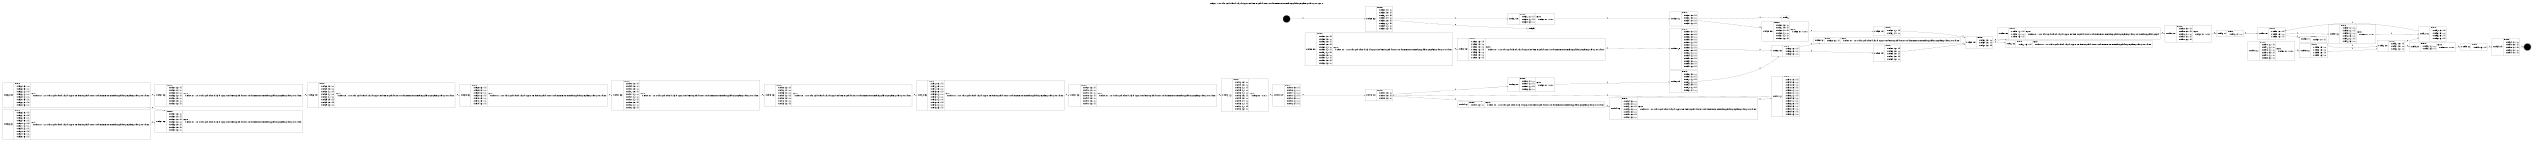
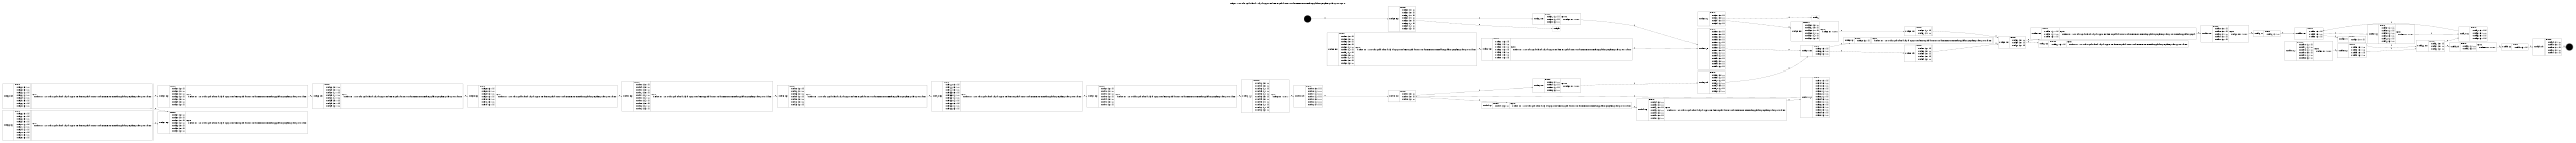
  digraph {
    fontname="DejaVu Sans Mono"
    label="0x1095c0 (/mnt/c/Users/mathe/OneDrive/Área de Trabalho/TCC/POCII/binaries/extr_linuxdriversscsiiscihost.c_sci_oem_parameters_validate_Final-regular.out::main(0))"
    labelloc=t
    rankdir=LR
    node [fontname="DejaVu Sans Mono" shape=record]
    edge [fontname="DejaVu Sans Mono"]
    Entry [fillcolor=black height=0.3 shape=circle style=filled width=0.3]
    n2 [label="{\n     0x1095c0 [35]\l\n     | [instrs]\l\n     &nbsp;&nbsp;0x1095c0 \<+1\>: ???\l\n     &nbsp;&nbsp;0x1095c1 \<+3\>: ???\l\n     &nbsp;&nbsp;0x1095c4 \<+7\>: ???\l\n     &nbsp;&nbsp;0x1095cb \<+7\>: ???\l\n     &nbsp;&nbsp;0x1095d2 \<+3\>: ???\l\n     &nbsp;&nbsp;0x1095d5 \<+4\>: ???\l\n     &nbsp;&nbsp;0x1095d9 \<+4\>: ???\l\n     &nbsp;&nbsp;0x1095dd \<+6\>: ???\l\n  }"]
    n3 [label="{\n     0x1095f4 [13]\l\n     | [instrs]\l\n     &nbsp;&nbsp;0x1095f4 \<+4\>: ???\l\n     &nbsp;&nbsp;0x1095f8 \<+4\>: ???\l\n     &nbsp;&nbsp;0x1095fc \<+5\>: ???\l\n     | [calls]\l\n     &nbsp;&nbsp;0x109060 \{1\} (unknown)\l\n  }"]
    n4 [label="{\n     0x1095e3\l\n  }" style=dashed]
    n5 [label="{\n     0x109601 [14]\l\n     | [instrs]\l\n     &nbsp;&nbsp;0x109601 \<+3\>: ???\l\n     &nbsp;&nbsp;0x109604 \<+3\>: ???\l\n     &nbsp;&nbsp;0x109607 \<+2\>: ???\l\n     &nbsp;&nbsp;0x109609 \<+6\>: ???\l\n  }"]
    n6 [label="{\n     0x1099a4\l\n  }" style=dashed]
    n7 [label="{\n     0x10960f [33]\l\n     | [instrs]\l\n     &nbsp;&nbsp;0x10960f \<+5\>: ???\l\n     &nbsp;&nbsp;0x109614 \<+8\>: ???\l\n     &nbsp;&nbsp;0x10961c \<+7\>: ???\l\n     &nbsp;&nbsp;0x109623 \<+4\>: ???\l\n     &nbsp;&nbsp;0x109627 \<+4\>: ???\l\n     &nbsp;&nbsp;0x10962b \<+5\>: ???\l\n     | [calls]\l\n     &nbsp;&nbsp;0x109050 \{1\} (unknown)\l\n  }"]
    n8 [label="{\n     0x109630 [11]\l\n     | [instrs]\l\n     &nbsp;&nbsp;0x109630 \<+4\>: ???\l\n     &nbsp;&nbsp;0x109634 \<+7\>: ???\l\n  }"]
    n9 [label="{\n     0x10963b [12]\l\n     | [instrs]\l\n     &nbsp;&nbsp;0x10963b \<+3\>: ???\l\n     &nbsp;&nbsp;0x10963e \<+3\>: ???\l\n     &nbsp;&nbsp;0x109641 \<+6\>: ???\l\n  }"]
    Exit [fillcolor=black height=0.3 peripheries=2 shape=circle style=filled width=0.3]
    n11 [label="{\n     0x109903 [13]\l\n     | [instrs]\l\n     &nbsp;&nbsp;0x109903 \<+4\>: ???\l\n     &nbsp;&nbsp;0x109907 \<+4\>: ???\l\n     &nbsp;&nbsp;0x10990b \<+5\>: ???\l\n     | [calls]\l\n     &nbsp;&nbsp;0x109230 \{1\} (/mnt/c/Users/mathe/OneDrive/Área de Trabalho/TCC/POCII/binaries/extr_linuxdriversscsiiscihost.c_sci_oem_parameters_validate_Final-regular.out::sci_oem_parameters_validate)\l\n  }"]
    n12 [label="{\n     0x109647 [5]\l\n     | [instrs]\l\n     &nbsp;&nbsp;0x109647 \<+5\>: ???\l\n     | [calls]\l\n     &nbsp;&nbsp;0x109170 \{1\} (/mnt/c/Users/mathe/OneDrive/Área de Trabalho/TCC/POCII/binaries/extr_linuxdriversscsiiscihost.c_sci_oem_parameters_validate_Final-regular.out::next_i)\l\n  }"]
    n13 [label="{\n     0x109910 [20]\l\n     | [instrs]\l\n     &nbsp;&nbsp;0x109910 \<+3\>: ???\l\n     &nbsp;&nbsp;0x109913 \<+3\>: ???\l\n     &nbsp;&nbsp;0x109916 \<+7\>: ???\l\n     &nbsp;&nbsp;0x10991d \<+2\>: ???\l\n     &nbsp;&nbsp;0x10991f \<+5\>: ???\l\n     | [calls]\l\n     &nbsp;&nbsp;0x109040 \{1\} (unknown)\l\n  }"]
    n14 [label="{\n     0x109924 [7]\l\n     | [instrs]\l\n     &nbsp;&nbsp;0x109924 \<+7\>: ???\l\n  }"]
    n15 [label="{\n     0x109665 [34]\l\n     | [instrs]\l\n     &nbsp;&nbsp;0x109665 \<+2\>: ???\l\n     &nbsp;&nbsp;0x109667 \<+3\>: ???\l\n     &nbsp;&nbsp;0x10966a \<+3\>: ???\l\n     &nbsp;&nbsp;0x10966d \<+3\>: ???\l\n     &nbsp;&nbsp;0x109670 \<+4\>: ???\l\n     &nbsp;&nbsp;0x109674 \<+4\>: ???\l\n     &nbsp;&nbsp;0x109678 \<+4\>: ???\l\n     &nbsp;&nbsp;0x10967c \<+3\>: ???\l\n     &nbsp;&nbsp;0x10967f \<+3\>: ???\l\n     &nbsp;&nbsp;0x109682 \<+5\>: ???\l\n     | [calls]\l\n     &nbsp;&nbsp;0x109170 \{1\} (/mnt/c/Users/mathe/OneDrive/Área de Trabalho/TCC/POCII/binaries/extr_linuxdriversscsiiscihost.c_sci_oem_parameters_validate_Final-regular.out::next_i)\l\n  }"]
    n16 [label="{\n     0x109687 [25]\l\n     | [instrs]\l\n     &nbsp;&nbsp;0x109687 \<+5\>: ???\l\n     &nbsp;&nbsp;0x10968c \<+1\>: ???\l\n     &nbsp;&nbsp;0x10968d \<+2\>: ???\l\n     &nbsp;&nbsp;0x10968f \<+6\>: ???\l\n     &nbsp;&nbsp;0x109695 \<+3\>: ???\l\n     &nbsp;&nbsp;0x109698 \<+3\>: ???\l\n     &nbsp;&nbsp;0x10969b \<+5\>: ???\l\n     | [calls]\l\n     &nbsp;&nbsp;0x109170 \{1\} (/mnt/c/Users/mathe/OneDrive/Área de Trabalho/TCC/POCII/binaries/extr_linuxdriversscsiiscihost.c_sci_oem_parameters_validate_Final-regular.out::next_i)\l\n  }"]
    n17 [label="{\n     0x1096a0 [29]\l\n     | [instrs]\l\n     &nbsp;&nbsp;0x1096a0 \<+3\>: ???\l\n     &nbsp;&nbsp;0x1096a3 \<+3\>: ???\l\n     &nbsp;&nbsp;0x1096a6 \<+4\>: ???\l\n     &nbsp;&nbsp;0x1096aa \<+4\>: ???\l\n     &nbsp;&nbsp;0x1096ae \<+4\>: ???\l\n     &nbsp;&nbsp;0x1096b2 \<+3\>: ???\l\n     &nbsp;&nbsp;0x1096b5 \<+3\>: ???\l\n     &nbsp;&nbsp;0x1096b8 \<+5\>: ???\l\n     | [calls]\l\n     &nbsp;&nbsp;0x109170 \{1\} (/mnt/c/Users/mathe/OneDrive/Área de Trabalho/TCC/POCII/binaries/extr_linuxdriversscsiiscihost.c_sci_oem_parameters_validate_Final-regular.out::next_i)\l\n  }"]
    n18 [label="{\n     0x1096bd [25]\l\n     | [instrs]\l\n     &nbsp;&nbsp;0x1096bd \<+5\>: ???\l\n     &nbsp;&nbsp;0x1096c2 \<+1\>: ???\l\n     &nbsp;&nbsp;0x1096c3 \<+2\>: ???\l\n     &nbsp;&nbsp;0x1096c5 \<+6\>: ???\l\n     &nbsp;&nbsp;0x1096cb \<+3\>: ???\l\n     &nbsp;&nbsp;0x1096ce \<+3\>: ???\l\n     &nbsp;&nbsp;0x1096d1 \<+5\>: ???\l\n     | [calls]\l\n     &nbsp;&nbsp;0x109170 \{1\} (/mnt/c/Users/mathe/OneDrive/Área de Trabalho/TCC/POCII/binaries/extr_linuxdriversscsiiscihost.c_sci_oem_parameters_validate_Final-regular.out::next_i)\l\n  }"]
    n19 [label="{\n     0x1096d6 [29]\l\n     | [instrs]\l\n     &nbsp;&nbsp;0x1096d6 \<+3\>: ???\l\n     &nbsp;&nbsp;0x1096d9 \<+3\>: ???\l\n     &nbsp;&nbsp;0x1096dc \<+4\>: ???\l\n     &nbsp;&nbsp;0x1096e0 \<+4\>: ???\l\n     &nbsp;&nbsp;0x1096e4 \<+4\>: ???\l\n     &nbsp;&nbsp;0x1096e8 \<+3\>: ???\l\n     &nbsp;&nbsp;0x1096eb \<+3\>: ???\l\n     &nbsp;&nbsp;0x1096ee \<+5\>: ???\l\n     | [calls]\l\n     &nbsp;&nbsp;0x109170 \{1\} (/mnt/c/Users/mathe/OneDrive/Área de Trabalho/TCC/POCII/binaries/extr_linuxdriversscsiiscihost.c_sci_oem_parameters_validate_Final-regular.out::next_i)\l\n  }"]
    n20 [label="{\n     0x1096f3 [25]\l\n     | [instrs]\l\n     &nbsp;&nbsp;0x1096f3 \<+5\>: ???\l\n     &nbsp;&nbsp;0x1096f8 \<+1\>: ???\l\n     &nbsp;&nbsp;0x1096f9 \<+2\>: ???\l\n     &nbsp;&nbsp;0x1096fb \<+6\>: ???\l\n     &nbsp;&nbsp;0x109701 \<+3\>: ???\l\n     &nbsp;&nbsp;0x109704 \<+3\>: ???\l\n     &nbsp;&nbsp;0x109707 \<+5\>: ???\l\n     | [calls]\l\n     &nbsp;&nbsp;0x109170 \{1\} (/mnt/c/Users/mathe/OneDrive/Área de Trabalho/TCC/POCII/binaries/extr_linuxdriversscsiiscihost.c_sci_oem_parameters_validate_Final-regular.out::next_i)\l\n  }"]
    n21 [label="{\n     0x10970c [35]\l\n     | [instrs]\l\n     &nbsp;&nbsp;0x10970c \<+2\>: ???\l\n     &nbsp;&nbsp;0x10970e \<+3\>: ???\l\n     &nbsp;&nbsp;0x109711 \<+3\>: ???\l\n     &nbsp;&nbsp;0x109714 \<+3\>: ???\l\n     &nbsp;&nbsp;0x109717 \<+4\>: ???\l\n     &nbsp;&nbsp;0x10971b \<+4\>: ???\l\n     &nbsp;&nbsp;0x10971f \<+4\>: ???\l\n     &nbsp;&nbsp;0x109723 \<+3\>: ???\l\n     &nbsp;&nbsp;0x109726 \<+4\>: ???\l\n     &nbsp;&nbsp;0x10972a \<+5\>: ???\l\n     | [calls]\l\n     &nbsp;&nbsp;0x109170 \{1\} (/mnt/c/Users/mathe/OneDrive/Área de Trabalho/TCC/POCII/binaries/extr_linuxdriversscsiiscihost.c_sci_oem_parameters_validate_Final-regular.out::next_i)\l\n  }"]
    n22 [label="{\n     0x10972f [25]\l\n     | [instrs]\l\n     &nbsp;&nbsp;0x10972f \<+5\>: ???\l\n     &nbsp;&nbsp;0x109734 \<+1\>: ???\l\n     &nbsp;&nbsp;0x109735 \<+2\>: ???\l\n     &nbsp;&nbsp;0x109737 \<+6\>: ???\l\n     &nbsp;&nbsp;0x10973d \<+3\>: ???\l\n     &nbsp;&nbsp;0x109740 \<+3\>: ???\l\n     &nbsp;&nbsp;0x109743 \<+5\>: ???\l\n     | [calls]\l\n     &nbsp;&nbsp;0x109170 \{1\} (/mnt/c/Users/mathe/OneDrive/Área de Trabalho/TCC/POCII/binaries/extr_linuxdriversscsiiscihost.c_sci_oem_parameters_validate_Final-regular.out::next_i)\l\n  }"]
    n23 [label="{\n     0x109748 [35]\l\n     | [instrs]\l\n     &nbsp;&nbsp;0x109748 \<+2\>: ???\l\n     &nbsp;&nbsp;0x10974a \<+3\>: ???\l\n     &nbsp;&nbsp;0x10974d \<+3\>: ???\l\n     &nbsp;&nbsp;0x109750 \<+3\>: ???\l\n     &nbsp;&nbsp;0x109753 \<+4\>: ???\l\n     &nbsp;&nbsp;0x109757 \<+4\>: ???\l\n     &nbsp;&nbsp;0x10975b \<+4\>: ???\l\n     &nbsp;&nbsp;0x10975f \<+3\>: ???\l\n     &nbsp;&nbsp;0x109762 \<+4\>: ???\l\n     &nbsp;&nbsp;0x109766 \<+5\>: ???\l\n     | [calls]\l\n     &nbsp;&nbsp;0x109170 \{1\} (/mnt/c/Users/mathe/OneDrive/Área de Trabalho/TCC/POCII/binaries/extr_linuxdriversscsiiscihost.c_sci_oem_parameters_validate_Final-regular.out::next_i)\l\n  }"]
    n24 [label="{\n     0x10976b [25]\l\n     | [instrs]\l\n     &nbsp;&nbsp;0x10976b \<+5\>: ???\l\n     &nbsp;&nbsp;0x109770 \<+1\>: ???\l\n     &nbsp;&nbsp;0x109771 \<+2\>: ???\l\n     &nbsp;&nbsp;0x109773 \<+6\>: ???\l\n     &nbsp;&nbsp;0x109779 \<+3\>: ???\l\n     &nbsp;&nbsp;0x10977c \<+3\>: ???\l\n     &nbsp;&nbsp;0x10977f \<+5\>: ???\l\n     | [calls]\l\n     &nbsp;&nbsp;0x109170 \{1\} (/mnt/c/Users/mathe/OneDrive/Área de Trabalho/TCC/POCII/binaries/extr_linuxdriversscsiiscihost.c_sci_oem_parameters_validate_Final-regular.out::next_i)\l\n  }"]
    n25 [label="{\n     0x109784 [44]\l\n     | [instrs]\l\n     &nbsp;&nbsp;0x109784 \<+3\>: ???\l\n     &nbsp;&nbsp;0x109787 \<+3\>: ???\l\n     &nbsp;&nbsp;0x10978a \<+4\>: ???\l\n     &nbsp;&nbsp;0x10978e \<+4\>: ???\l\n     &nbsp;&nbsp;0x109792 \<+4\>: ???\l\n     &nbsp;&nbsp;0x109796 \<+3\>: ???\l\n     &nbsp;&nbsp;0x109799 \<+3\>: ???\l\n     &nbsp;&nbsp;0x10979c \<+7\>: ???\l\n     &nbsp;&nbsp;0x1097a3 \<+4\>: ???\l\n     &nbsp;&nbsp;0x1097a7 \<+4\>: ???\l\n     &nbsp;&nbsp;0x1097ab \<+5\>: ???\l\n     | [calls]\l\n     &nbsp;&nbsp;0x109050 \{1\} (unknown)\l\n  }"]
    n26 [label="{\n     0x1097b0 [29]\l\n     | [instrs]\l\n     &nbsp;&nbsp;0x1097b0 \<+3\>: ???\l\n     &nbsp;&nbsp;0x1097b3 \<+4\>: ???\l\n     &nbsp;&nbsp;0x1097b7 \<+4\>: ???\l\n     &nbsp;&nbsp;0x1097bb \<+4\>: ???\l\n     &nbsp;&nbsp;0x1097bf \<+3\>: ???\l\n     &nbsp;&nbsp;0x1097c2 \<+4\>: ???\l\n     &nbsp;&nbsp;0x1097c6 \<+7\>: ???\l\n  }"]
    n27 [label="{\n     0x1097cd [12]\l\n     | [instrs]\l\n     &nbsp;&nbsp;0x1097cd \<+3\>: ???\l\n     &nbsp;&nbsp;0x1097d0 \<+3\>: ???\l\n     &nbsp;&nbsp;0x1097d3 \<+6\>: ???\l\n  }"]
    n28 [label="{\n     0x109826 [20]\l\n     | [instrs]\l\n     &nbsp;&nbsp;0x109826 \<+7\>: ???\l\n     &nbsp;&nbsp;0x10982d \<+4\>: ???\l\n     &nbsp;&nbsp;0x109831 \<+4\>: ???\l\n     &nbsp;&nbsp;0x109835 \<+5\>: ???\l\n     | [calls]\l\n     &nbsp;&nbsp;0x109050 \{1\} (unknown)\l\n  }"]
    n29 [label="{\n     0x1097d9 [5]\l\n     | [instrs]\l\n     &nbsp;&nbsp;0x1097d9 \<+5\>: ???\l\n     | [calls]\l\n     &nbsp;&nbsp;0x109170 \{1\} (/mnt/c/Users/mathe/OneDrive/Área de Trabalho/TCC/POCII/binaries/extr_linuxdriversscsiiscihost.c_sci_oem_parameters_validate_Final-regular.out::next_i)\l\n  }"]
    n30 [label="{\n     0x10983a [29]\l\n     | [instrs]\l\n     &nbsp;&nbsp;0x10983a \<+3\>: ???\l\n     &nbsp;&nbsp;0x10983d \<+4\>: ???\l\n     &nbsp;&nbsp;0x109841 \<+4\>: ???\l\n     &nbsp;&nbsp;0x109845 \<+4\>: ???\l\n     &nbsp;&nbsp;0x109849 \<+3\>: ???\l\n     &nbsp;&nbsp;0x10984c \<+4\>: ???\l\n     &nbsp;&nbsp;0x109850 \<+7\>: ???\l\n  }"]
    n31 [label="{\n     0x1097de [25]\l\n     | [instrs]\l\n     &nbsp;&nbsp;0x1097de \<+5\>: ???\l\n     &nbsp;&nbsp;0x1097e3 \<+1\>: ???\l\n     &nbsp;&nbsp;0x1097e4 \<+2\>: ???\l\n     &nbsp;&nbsp;0x1097e6 \<+6\>: ???\l\n     &nbsp;&nbsp;0x1097ec \<+3\>: ???\l\n     &nbsp;&nbsp;0x1097ef \<+3\>: ???\l\n     &nbsp;&nbsp;0x1097f2 \<+5\>: ???\l\n     | [calls]\l\n     &nbsp;&nbsp;0x109170 \{1\} (/mnt/c/Users/mathe/OneDrive/Área de Trabalho/TCC/POCII/binaries/extr_linuxdriversscsiiscihost.c_sci_oem_parameters_validate_Final-regular.out::next_i)\l\n  }"]
    n32 [label="{\n     0x109857 [12]\l\n     | [instrs]\l\n     &nbsp;&nbsp;0x109857 \<+3\>: ???\l\n     &nbsp;&nbsp;0x10985a \<+3\>: ???\l\n     &nbsp;&nbsp;0x10985d \<+6\>: ???\l\n  }"]
    n33 [label="{\n     0x1097f7 [47]\l\n     | [instrs]\l\n     &nbsp;&nbsp;0x1097f7 \<+2\>: ???\l\n     &nbsp;&nbsp;0x1097f9 \<+3\>: ???\l\n     &nbsp;&nbsp;0x1097fc \<+3\>: ???\l\n     &nbsp;&nbsp;0x1097ff \<+3\>: ???\l\n     &nbsp;&nbsp;0x109802 \<+4\>: ???\l\n     &nbsp;&nbsp;0x109806 \<+4\>: ???\l\n     &nbsp;&nbsp;0x10980a \<+4\>: ???\l\n     &nbsp;&nbsp;0x10980e \<+3\>: ???\l\n     &nbsp;&nbsp;0x109811 \<+4\>: ???\l\n     &nbsp;&nbsp;0x109815 \<+3\>: ???\l\n     &nbsp;&nbsp;0x109818 \<+3\>: ???\l\n     &nbsp;&nbsp;0x10981b \<+3\>: ???\l\n     &nbsp;&nbsp;0x10981e \<+3\>: ???\l\n     &nbsp;&nbsp;0x109821 \<+5\>: ???\l\n  }"]
    n34 [label="{\n     0x1098f0 [19]\l\n     | [instrs]\l\n     &nbsp;&nbsp;0x1098f0 \<+5\>: ???\l\n     &nbsp;&nbsp;0x1098f5 \<+3\>: ???\l\n     &nbsp;&nbsp;0x1098f8 \<+3\>: ???\l\n     &nbsp;&nbsp;0x1098fb \<+3\>: ???\l\n     &nbsp;&nbsp;0x1098fe \<+5\>: ???\l\n  }"]
    n35 [label="{\n     0x109863 [5]\l\n     | [instrs]\l\n     &nbsp;&nbsp;0x109863 \<+5\>: ???\l\n     | [calls]\l\n     &nbsp;&nbsp;0x109170 \{1\} (/mnt/c/Users/mathe/OneDrive/Área de Trabalho/TCC/POCII/binaries/extr_linuxdriversscsiiscihost.c_sci_oem_parameters_validate_Final-regular.out::next_i)\l\n  }"]
    n36 [label="{\n     0x109881 [38]\l\n     | [instrs]\l\n     &nbsp;&nbsp;0x109881 \<+2\>: ???\l\n     &nbsp;&nbsp;0x109883 \<+3\>: ???\l\n     &nbsp;&nbsp;0x109886 \<+3\>: ???\l\n     &nbsp;&nbsp;0x109889 \<+3\>: ???\l\n     &nbsp;&nbsp;0x10988c \<+4\>: ???\l\n     &nbsp;&nbsp;0x109890 \<+4\>: ???\l\n     &nbsp;&nbsp;0x109894 \<+4\>: ???\l\n     &nbsp;&nbsp;0x109898 \<+3\>: ???\l\n     &nbsp;&nbsp;0x10989b \<+4\>: ???\l\n     &nbsp;&nbsp;0x10989f \<+3\>: ???\l\n     &nbsp;&nbsp;0x1098a2 \<+5\>: ???\l\n     | [calls]\l\n     &nbsp;&nbsp;0x109170 \{1\} (/mnt/c/Users/mathe/OneDrive/Área de Trabalho/TCC/POCII/binaries/extr_linuxdriversscsiiscihost.c_sci_oem_parameters_validate_Final-regular.out::next_i)\l\n  }"]
    n37 [label="{\n     0x1098a7 [25]\l\n     | [instrs]\l\n     &nbsp;&nbsp;0x1098a7 \<+5\>: ???\l\n     &nbsp;&nbsp;0x1098ac \<+1\>: ???\l\n     &nbsp;&nbsp;0x1098ad \<+2\>: ???\l\n     &nbsp;&nbsp;0x1098af \<+6\>: ???\l\n     &nbsp;&nbsp;0x1098b5 \<+3\>: ???\l\n     &nbsp;&nbsp;0x1098b8 \<+3\>: ???\l\n     &nbsp;&nbsp;0x1098bb \<+5\>: ???\l\n     | [calls]\l\n     &nbsp;&nbsp;0x109170 \{1\} (/mnt/c/Users/mathe/OneDrive/Área de Trabalho/TCC/POCII/binaries/extr_linuxdriversscsiiscihost.c_sci_oem_parameters_validate_Final-regular.out::next_i)\l\n  }"]
    n38 [label="{\n     0x1098c0 [48]\l\n     | [instrs]\l\n     &nbsp;&nbsp;0x1098c0 \<+2\>: ???\l\n     &nbsp;&nbsp;0x1098c2 \<+3\>: ???\l\n     &nbsp;&nbsp;0x1098c5 \<+3\>: ???\l\n     &nbsp;&nbsp;0x1098c8 \<+3\>: ???\l\n     &nbsp;&nbsp;0x1098cb \<+4\>: ???\l\n     &nbsp;&nbsp;0x1098cf \<+4\>: ???\l\n     &nbsp;&nbsp;0x1098d3 \<+4\>: ???\l\n     &nbsp;&nbsp;0x1098d7 \<+3\>: ???\l\n     &nbsp;&nbsp;0x1098da \<+4\>: ???\l\n     &nbsp;&nbsp;0x1098de \<+4\>: ???\l\n     &nbsp;&nbsp;0x1098e2 \<+3\>: ???\l\n     &nbsp;&nbsp;0x1098e5 \<+3\>: ???\l\n     &nbsp;&nbsp;0x1098e8 \<+3\>: ???\l\n     &nbsp;&nbsp;0x1098eb \<+5\>: ???\l\n  }"]
    n39 [label="{\n     0x1099a9 [19]\l\n     | [instrs]\l\n     &nbsp;&nbsp;0x1099a9 \<+7\>: ???\l\n     &nbsp;&nbsp;0x1099b0 \<+3\>: ???\l\n     &nbsp;&nbsp;0x1099b3 \<+7\>: ???\l\n     &nbsp;&nbsp;0x1099ba \<+1\>: ???\l\n     &nbsp;&nbsp;0x1099bb \<+1\>: ???\l\n  }"]
    n40 [label="{\n     0x10992b [12]\l\n     | [instrs]\l\n     &nbsp;&nbsp;0x10992b \<+3\>: ???\l\n     &nbsp;&nbsp;0x10992e \<+3\>: ???\l\n     &nbsp;&nbsp;0x109931 \<+6\>: ???\l\n  }"]
    n41 [label="{\n     0x109937 [24]\l\n     | [instrs]\l\n     &nbsp;&nbsp;0x109937 \<+4\>: ???\l\n     &nbsp;&nbsp;0x10993b \<+4\>: ???\l\n     &nbsp;&nbsp;0x10993f \<+4\>: ???\l\n     &nbsp;&nbsp;0x109943 \<+3\>: ???\l\n     &nbsp;&nbsp;0x109946 \<+4\>: ???\l\n     &nbsp;&nbsp;0x10994a \<+5\>: ???\l\n     | [calls]\l\n     &nbsp;&nbsp;0x109030 \{1\} (unknown)\l\n  }"]
    n42 [label="{\n     0x10995d [7]\l\n     | [instrs]\l\n     &nbsp;&nbsp;0x10995d \<+7\>: ???\l\n  }"]
    n43 [label="{\n     0x10994f [14]\l\n     | [instrs]\l\n     &nbsp;&nbsp;0x10994f \<+3\>: ???\l\n     &nbsp;&nbsp;0x109952 \<+3\>: ???\l\n     &nbsp;&nbsp;0x109955 \<+3\>: ???\l\n     &nbsp;&nbsp;0x109958 \<+5\>: ???\l\n  }"]
    n44 [label="{\n     0x109964 [12]\l\n     | [instrs]\l\n     &nbsp;&nbsp;0x109964 \<+3\>: ???\l\n     &nbsp;&nbsp;0x109967 \<+3\>: ???\l\n     &nbsp;&nbsp;0x10996a \<+6\>: ???\l\n  }"]
    n45 [label="{\n     0x109996 [9]\l\n     | [instrs]\l\n     &nbsp;&nbsp;0x109996 \<+4\>: ???\l\n     &nbsp;&nbsp;0x10999a \<+5\>: ???\l\n     | [calls]\l\n     &nbsp;&nbsp;0x109030 \{1\} (unknown)\l\n  }"]
    n46 [label="{\n     0x10999f [5]\l\n     | [instrs]\l\n     &nbsp;&nbsp;0x10999f \<+5\>: ???\l\n  }"]
    n47 [label="{\n     0x109970 [24]\l\n     | [instrs]\l\n     &nbsp;&nbsp;0x109970 \<+4\>: ???\l\n     &nbsp;&nbsp;0x109974 \<+4\>: ???\l\n     &nbsp;&nbsp;0x109978 \<+4\>: ???\l\n     &nbsp;&nbsp;0x10997c \<+3\>: ???\l\n     &nbsp;&nbsp;0x10997f \<+4\>: ???\l\n     &nbsp;&nbsp;0x109983 \<+5\>: ???\l\n     | [calls]\l\n     &nbsp;&nbsp;0x109030 \{1\} (unknown)\l\n  }"]
    n48 [label="{\n     0x109988 [14]\l\n     | [instrs]\l\n     &nbsp;&nbsp;0x109988 \<+3\>: ???\l\n     &nbsp;&nbsp;0x10998b \<+3\>: ???\l\n     &nbsp;&nbsp;0x10998e \<+3\>: ???\l\n     &nbsp;&nbsp;0x109991 \<+5\>: ???\l\n  }"]
    Entry -> n2 [label=" 1"]
    n2 -> n3 [label=" 1"]
    n2 -> n4 [label=" 0"]
-   n3 -> n5 [label=" 1"]
+   n3 -> n38 [label=" 1"]
    n5 -> n6 [label=" 0"]
    n5 -> n7 [label=" 1"]
    n7 -> n8 [label=" 1"]
    n8 -> n9 [label=" 1"]
    n9 -> n11 [label=" 1"]
    n9 -> n12 [label=" 1"]
    n11 -> n13 [label=" 1"]
    n13 -> n14 [label=" 1"]
    n14 -> n40 [label=" 1"]
    n15 -> n16 [label=" 1"]
    n17 -> n16 [label=" 1"]
    n17 -> n18 [label=" 1"]
    n18 -> n19 [label=" 1"]
    n19 -> n20 [label=" 1"]
    n20 -> n21 [label=" 1"]
    n21 -> n22 [label=" 1"]
    n22 -> n23 [label=" 1"]
    n23 -> n24 [label=" 1"]
    n24 -> n25 [label=" 1"]
    n25 -> n26 [label=" 1"]
    n26 -> n27 [label=" 1"]
    n27 -> n28 [label=" 1"]
    n27 -> n29 [label=" 1"]
    n28 -> n30 [label=" 1"]
    n29 -> n31 [label=" 1"]
    n30 -> n32 [label=" 1"]
    n31 -> n33 [label=" 1"]
    n32 -> n34 [label=" 1"]
    n32 -> n35 [label=" 1"]
    n33 -> n27 [label=" 1"]
    n34 -> n9 [label=" 1"]
    n36 -> n37 [label=" 1"]
    n37 -> n38 [label=" 1"]
    n38 -> n32 [label=" 1"]
    n39 -> Exit [label=" 1"]
    n40 -> n41 [label=" 1"]
    n40 -> n42 [label=" 1"]
    n41 -> n43 [label=" 1"]
    n42 -> n44 [label=" 1"]
    n43 -> n40 [label=" 1"]
    n44 -> n43 [label=" 1"]
    n44 -> n45 [label=" 1"]
    n45 -> n46 [label=" 1"]
    n46 -> n39 [label=" 1"]
    n47 -> n48 [label=" 1"]
    n48 -> n44 [label=" 1"]
  }
